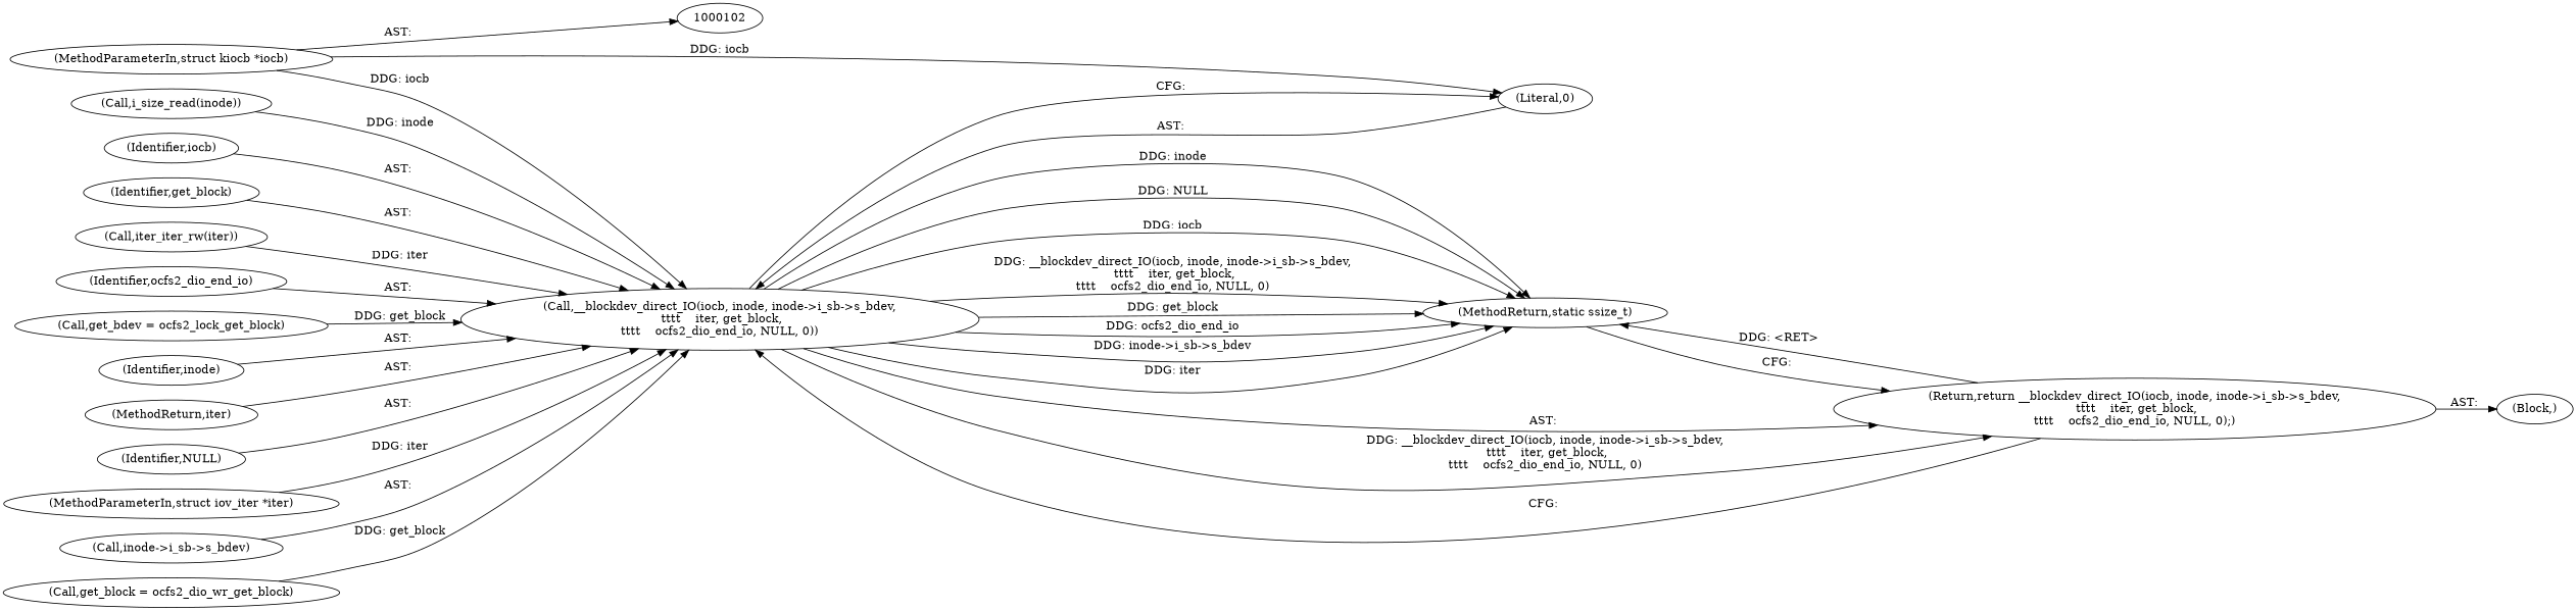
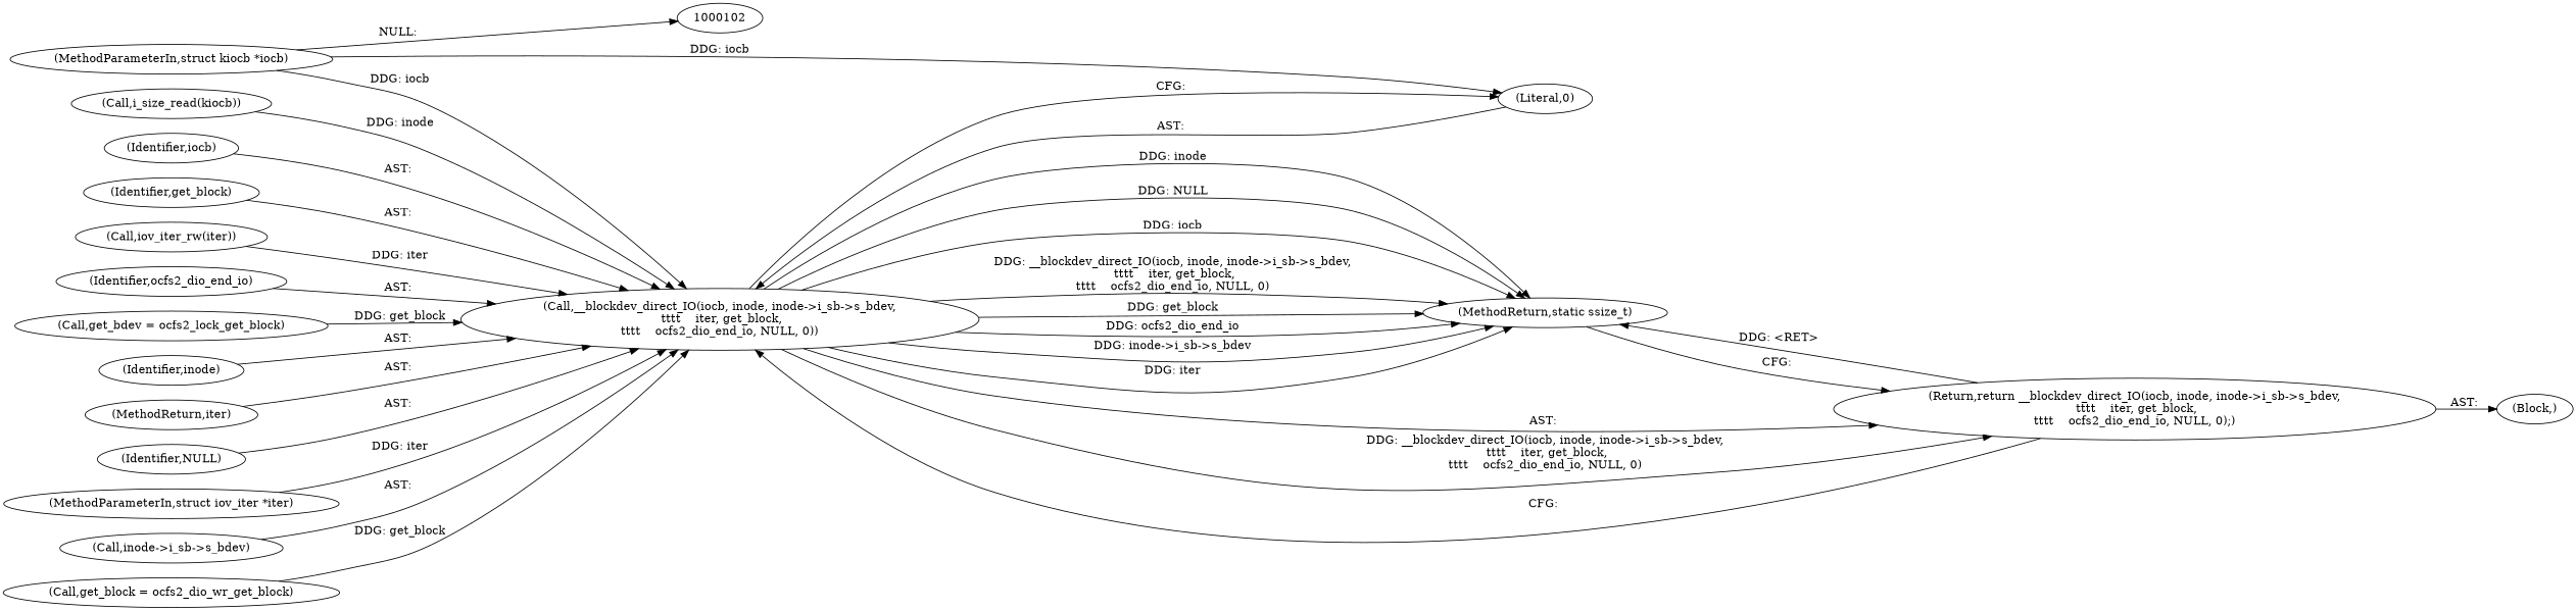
  digraph {
    rankdir=LR
    n1 [label="(MethodParameterIn,struct kiocb *iocb)"]
    n2 [label="(Call,__blockdev_direct_IO(iocb, inode, inode->i_sb->s_bdev,\n \t\t\t\t    iter, get_block,\n\t\t\t\t    ocfs2_dio_end_io, NULL, 0))"]
    1000102
    n4 [label="(Literal,0)"]
    n5 [label="(MethodReturn,static ssize_t)"]
    n6 [label="(Return,return __blockdev_direct_IO(iocb, inode, inode->i_sb->s_bdev,\n \t\t\t\t    iter, get_block,\n\t\t\t\t    ocfs2_dio_end_io, NULL, 0);)"]
    n7 [label="(Block,)"]
-   n8 [label="(Call,i_size_read(inode))"]
+   n8 [label="(Call,i_size_read(kiocb))"]
    n9 [label="(Identifier,iocb)"]
    n10 [label="(Identifier,get_block)"]
-   n11 [label="(Call,iter_iter_rw(iter))"]
+   n11 [label="(Call,iov_iter_rw(iter))"]
    n12 [label="(Identifier,ocfs2_dio_end_io)"]
    n13 [label="(Call,get_bdev = ocfs2_lock_get_block)"]
    n14 [label="(Identifier,inode)"]
    n15 [label="(MethodReturn,iter)"]
    n16 [label="(Identifier,NULL)"]
    n17 [label="(MethodParameterIn,struct iov_iter *iter)"]
    n18 [label="(Call,inode->i_sb->s_bdev)"]
    n19 [label="(Call,get_block = ocfs2_dio_wr_get_block)"]
    n1 -> n2 [label="DDG: iocb"]
-   n1 -> 1000102 [label="AST: "]
+   n1 -> 1000102 [label="NULL: "]
    n1 -> n4 [label="DDG: iocb"]
    n2 -> n4 [label="CFG: "]
    n2 -> n5 [label="DDG: inode"]
    n2 -> n5 [label="DDG: NULL"]
    n2 -> n5 [label="DDG: iocb"]
    n2 -> n5 [label="DDG: __blockdev_direct_IO(iocb, inode, inode->i_sb->s_bdev,\n \t\t\t\t    iter, get_block,\n\t\t\t\t    ocfs2_dio_end_io, NULL, 0)"]
    n2 -> n5 [label="DDG: get_block"]
    n2 -> n5 [label="DDG: ocfs2_dio_end_io"]
    n2 -> n5 [label="DDG: inode->i_sb->s_bdev"]
    n2 -> n5 [label="DDG: iter"]
    n2 -> n6 [label="AST: "]
    n2 -> n6 [label="DDG: __blockdev_direct_IO(iocb, inode, inode->i_sb->s_bdev,\n \t\t\t\t    iter, get_block,\n\t\t\t\t    ocfs2_dio_end_io, NULL, 0)"]
    n4 -> n2 [label="AST: "]
    n5 -> n6 [label="CFG: "]
    n6 -> n2 [label="CFG: "]
    n6 -> n5 [label="DDG: <RET>"]
    n6 -> n7 [label="AST: "]
    n8 -> n2 [label="DDG: inode"]
    n9 -> n2 [label="AST: "]
    n10 -> n2 [label="AST: "]
    n11 -> n2 [label="DDG: iter"]
    n12 -> n2 [label="AST: "]
    n13 -> n2 [label="DDG: get_block"]
    n14 -> n2 [label="AST: "]
    n15 -> n2 [label="AST: "]
    n16 -> n2 [label="AST: "]
    n17 -> n2 [label="DDG: iter"]
    n18 -> n2 [label="AST: "]
    n19 -> n2 [label="DDG: get_block"]
  }
